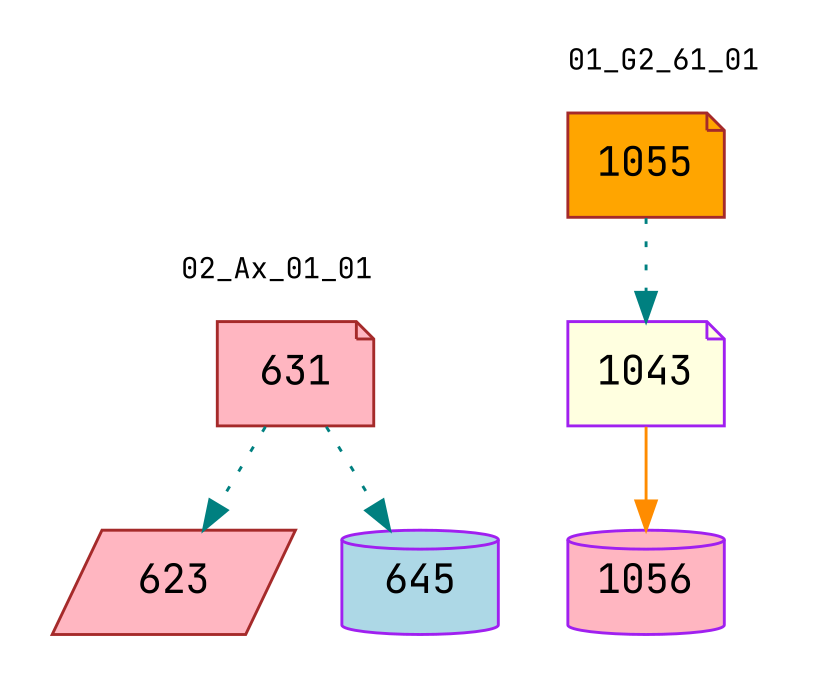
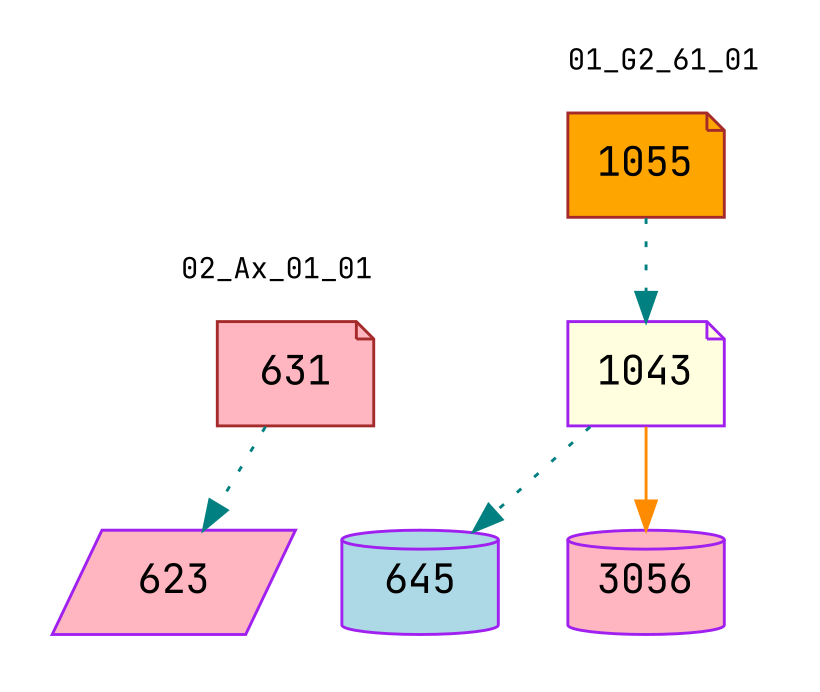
  digraph {
    fontname="JetBrains Mono"
    node [color=purple fillcolor=lightpink fontname="JetBrains Mono" shape=note style=filled]
    edge [color=teal fontname="JetBrains Mono" style=dotted]
-   n1 [color=brown label=623 shape=parallelogram]
+   n1 [label=623 shape=parallelogram]
    n2 [color=brown label=631]
    n3 [fillcolor=lightblue label=645 shape=cylinder]
    n4 [color=brown fillcolor=orange label=1055]
    n5 [fillcolor=lightyellow label=1043]
-   n6 [label=1056 shape=cylinder]
+   n6 [label=3056 shape=cylinder]
    subgraph cluster_1 {
      color=white
      fontsize=10
      label="02_Ax_01_01"
      n1
      n2
      n3
    }
    subgraph cluster_2 {
      color=white
      fontsize=10
      label="01_G2_61_01"
      n4
      n5
      n6
    }
    n2 -> n1
-   n2 -> n3
+   n5 -> n3
    n4 -> n5
    n5 -> n6 [color=darkorange style=solid]
  }
